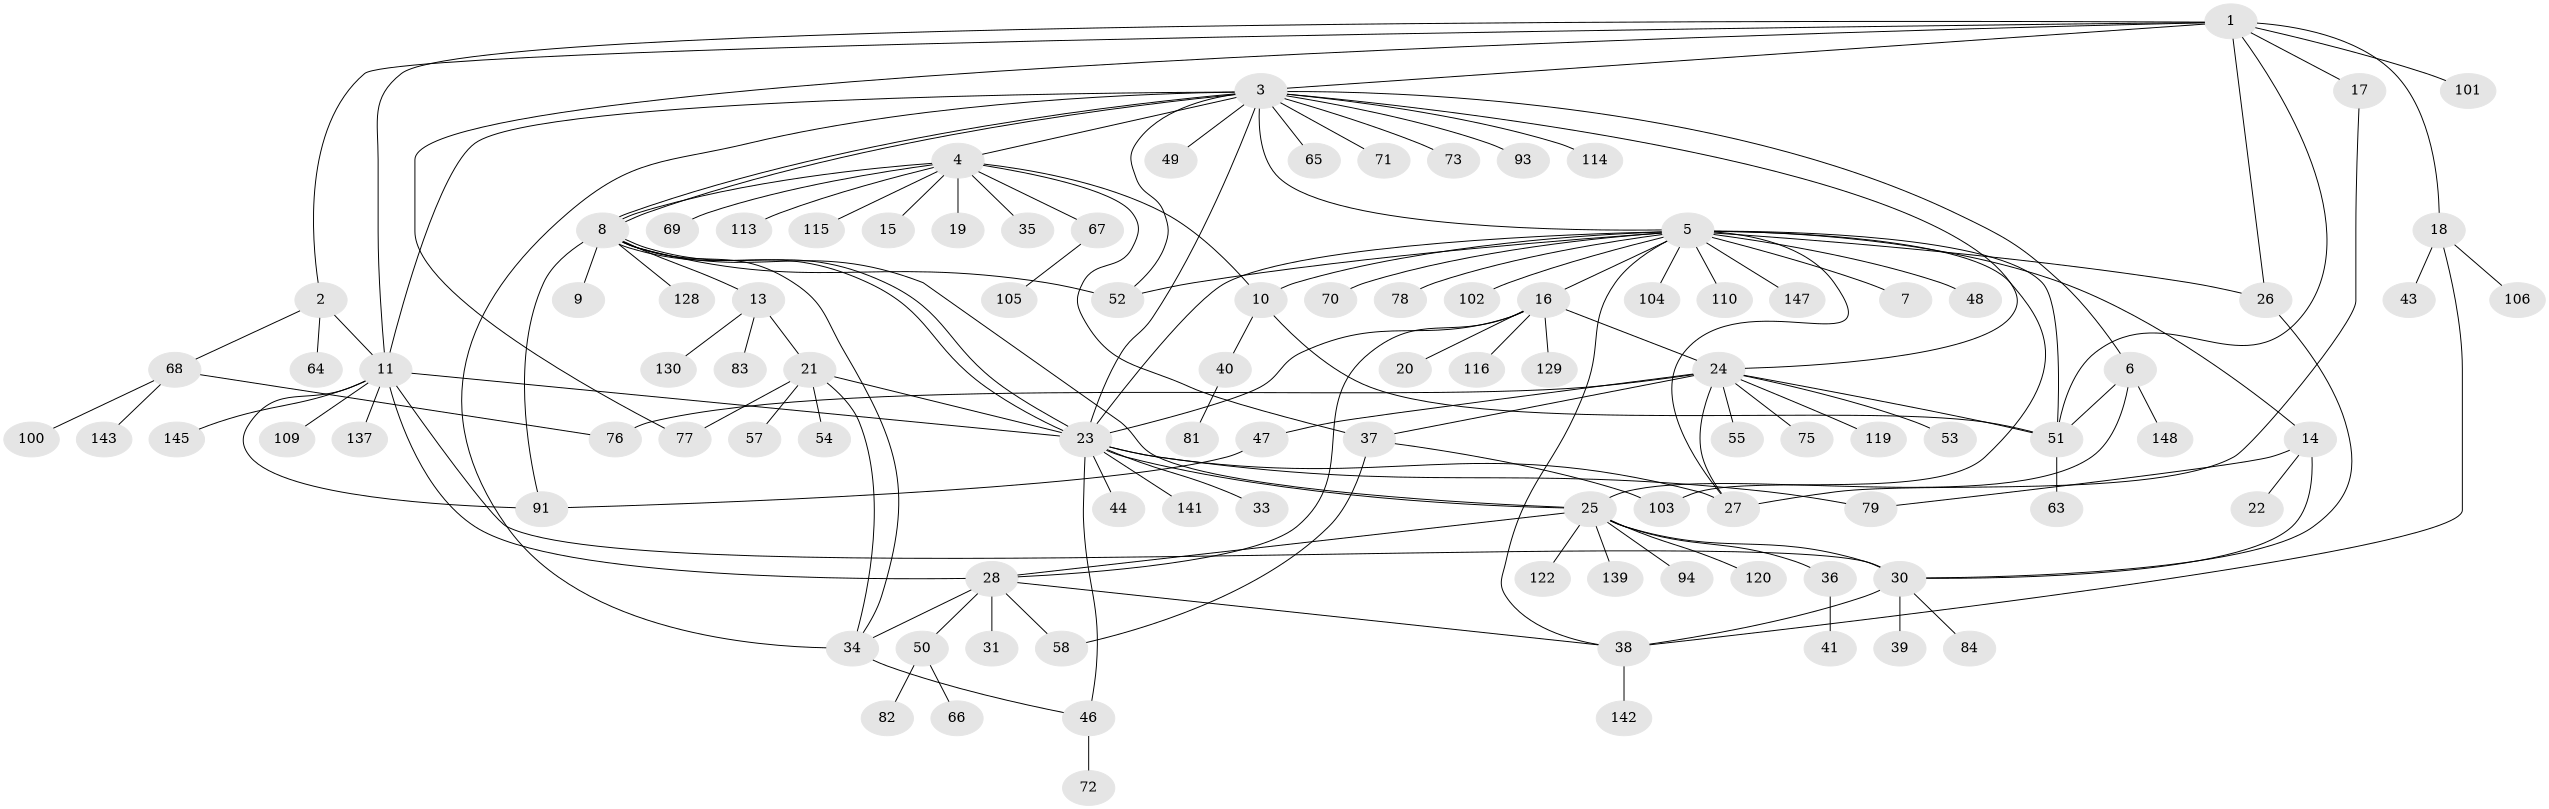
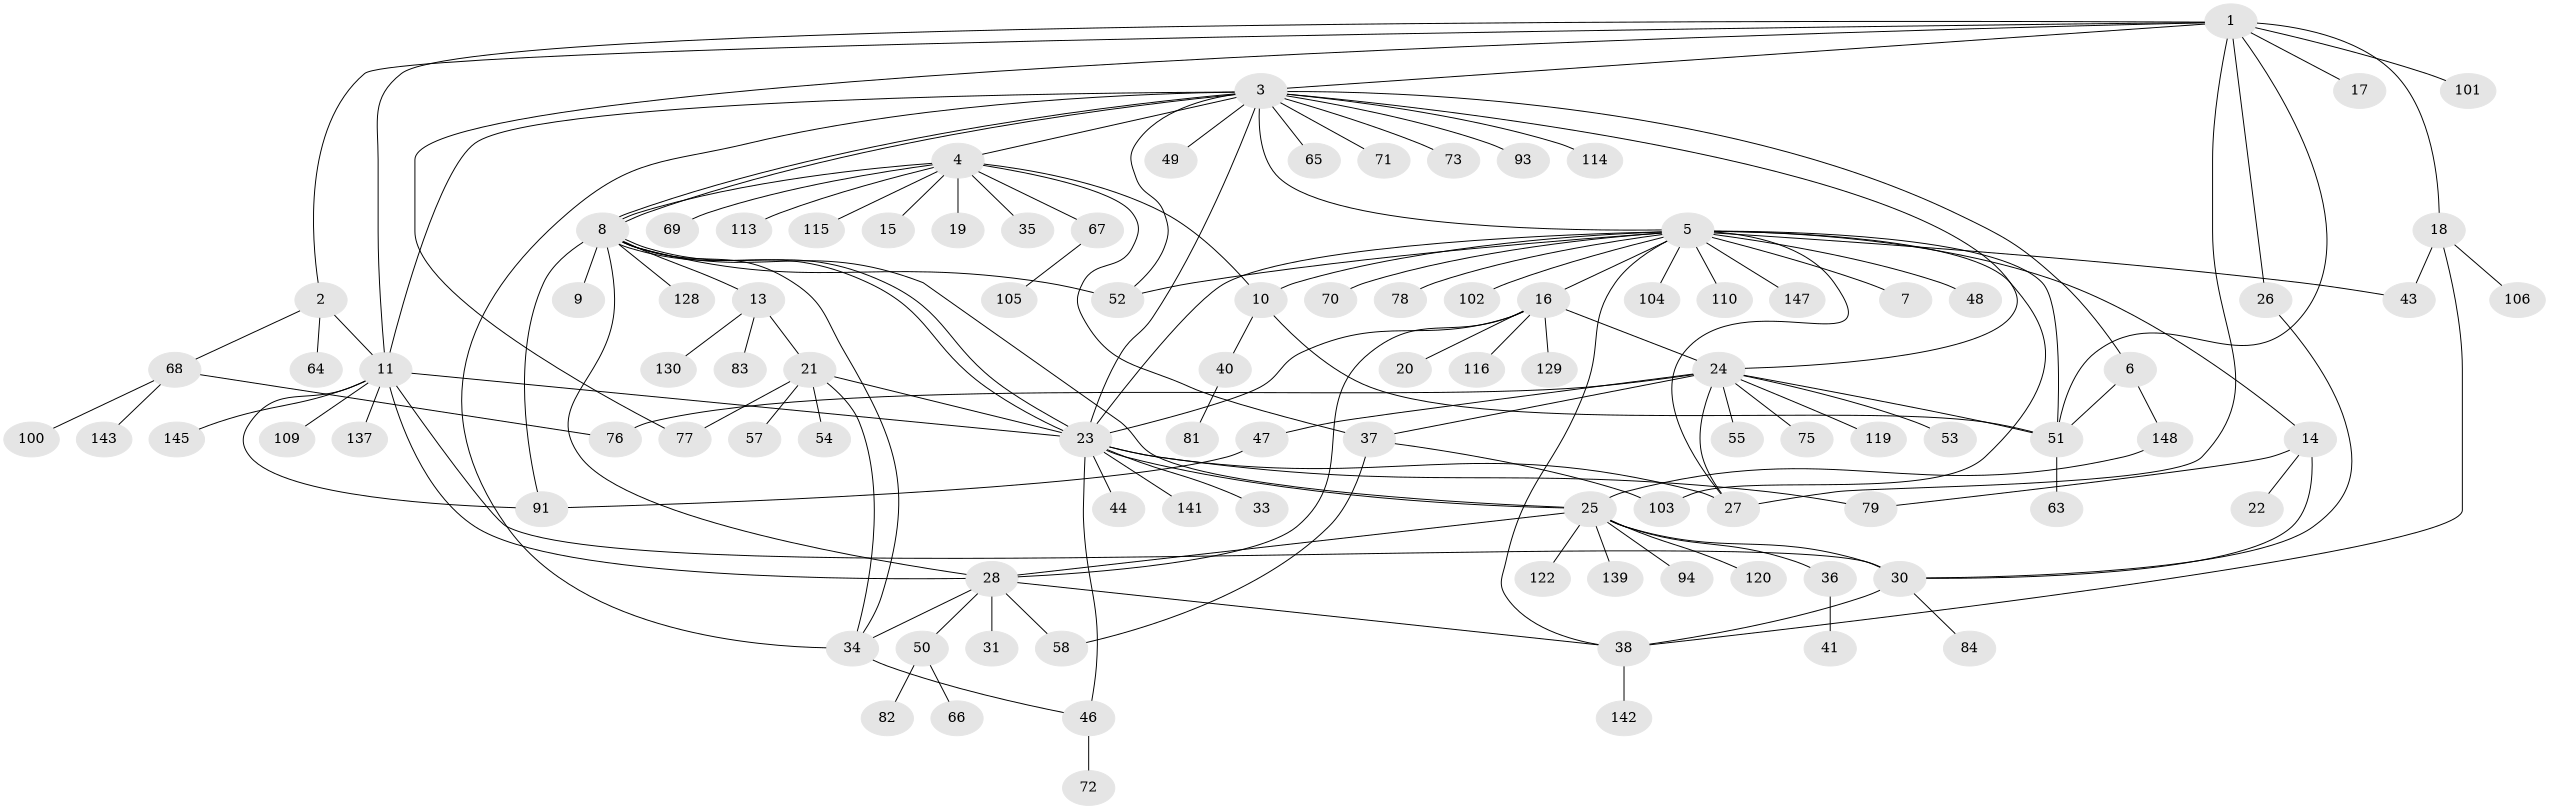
  graph {
    node [color=gray90 style=filled]
    1 [super="+61"]
    2
    3 [super="+12"]
    11
    17
    18
    26 [super="+98+136+96"]
    27 [super="+89+144+124+56"]
    51 [super="+133+86"]
    77 [super="+85"]
    101
    64
    68
    4 [super="+74+62"]
    5
    6
    8
    23 [super="+32"]
    24 [super="+59"]
    34 [super="+118+80+42"]
    49
    52
    65
    71 [super="+87"]
    73
    93
    114
    28 [super="+112+131"]
    91 [super="+97"]
    30 [super="+45+132+99"]
    109
    137
    145
    38
    43
    106
    21
    54
    57
    63
    76
    100
    143
    10
    15
    19
    35 [super="+127"]
    37
    67
    69
    113
    115
    7
    14
    16 [super="+29"]
    48
    70
    78
    102
    103
    104
    110
    147
    25
    148
    9
    13
    128
    79 [super="+90"]
    33
    44
    46
    141
    47
    53
    55
    75
    119
    40
    58
    105
    22
    20
    116
    129
    142
    36
    94
    120
    122
    139
    83
    130
    31
    50 [super="+117+111"]
    81
-   39
    84
    72
    41
    66
    82
    1 -- 2
    1 -- 3
    1 -- 11
    1 -- 17
    1 -- 18
    1 -- 26
-   17 -- 27
+   1 -- 27
    1 -- 51
    1 -- 77
    1 -- 101
    2 -- 11
    2 -- 64
    2 -- 68
    3 -- 11
    3 -- 4
    3 -- 5
    3 -- 6
    3 -- 8
    3 -- 8
    3 -- 23
    3 -- 24
    3 -- 34
    3 -- 49
    3 -- 52
    3 -- 65
    3 -- 71
    3 -- 73
    3 -- 93
    3 -- 114
    11 -- 23
    11 -- 28
    11 -- 91
    11 -- 30 [weight=2]
    11 -- 109
    11 -- 137
    11 -- 145
    18 -- 38
    18 -- 43
    18 -- 106
    26 -- 30
    51 -- 63
    68 -- 76
    68 -- 100
    68 -- 143
    4 -- 8
    4 -- 10
    4 -- 15
    4 -- 19
    4 -- 35
    4 -- 37
    4 -- 67
    4 -- 69
    4 -- 113
    4 -- 115
-   5 -- 26
+   5 -- 43
    5 -- 27
    5 -- 51
    5 -- 23
    5 -- 52
    5 -- 38
    5 -- 10
    5 -- 7
    5 -- 14
    5 -- 16
    5 -- 48
    5 -- 70
    5 -- 78
    5 -- 102
    5 -- 103
    5 -- 104
    5 -- 110
    5 -- 147
    6 -- 51
-   6 -- 25
+   148 -- 25
    6 -- 148
    8 -- 23 [weight=2]
    8 -- 23
    8 -- 34 [weight=2]
    8 -- 52
+   8 -- 28
    8 -- 91
    8 -- 25
    8 -- 9
    8 -- 13
    8 -- 128
    23 -- 27
    23 -- 25 [weight=2]
    23 -- 79
    23 -- 33
    23 -- 44
    23 -- 46
    23 -- 141
    24 -- 27 [weight=2]
    24 -- 51
    24 -- 76
    24 -- 37
    24 -- 47
    24 -- 53
    24 -- 55
    24 -- 75
    24 -- 119
    34 -- 46
    28 -- 34
    28 -- 38
    28 -- 58
    28 -- 31
    28 -- 50
    30 -- 38
-   30 -- 39
    30 -- 84
    38 -- 142
    21 -- 77
    21 -- 23
    21 -- 34
    21 -- 54
    21 -- 57
    10 -- 51
    10 -- 40
    37 -- 103
    37 -- 58
    67 -- 105
    14 -- 30
    14 -- 79
    14 -- 22
    16 -- 23
    16 -- 24
    16 -- 28
    16 -- 20
    16 -- 116
    16 -- 129
    25 -- 28
    25 -- 30
    25 -- 36
    25 -- 94
    25 -- 120
    25 -- 122
    25 -- 139
    13 -- 21
    13 -- 83
    13 -- 130
    46 -- 72
    47 -- 91
    40 -- 81
    36 -- 41
    50 -- 66
    50 -- 82
  }
